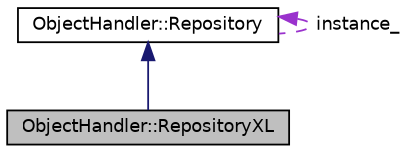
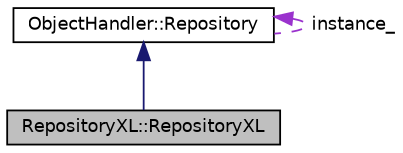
  digraph {
    node [color=black fontname=Helvetica fontsize=10 shape=record style=filled]
    edge [dir=back fontname=Helvetica fontsize=10 labelfontname=Helvetica labelfontsize=10]
-   n1 [fillcolor=grey75 fontcolor=black height=0.2 label="ObjectHandler::RepositoryXL" width=0.4]
+   n1 [fillcolor=grey75 fontcolor=black height=0.2 label="RepositoryXL::RepositoryXL" width=0.4]
    n2 [fillcolor=white height=0.2 label="ObjectHandler::Repository" width=0.4]
    n2 -> n1 [color=midnightblue style=solid]
    n2 -> n2 [color=darkorchid3 label=" instance_" style=dashed]
  }
